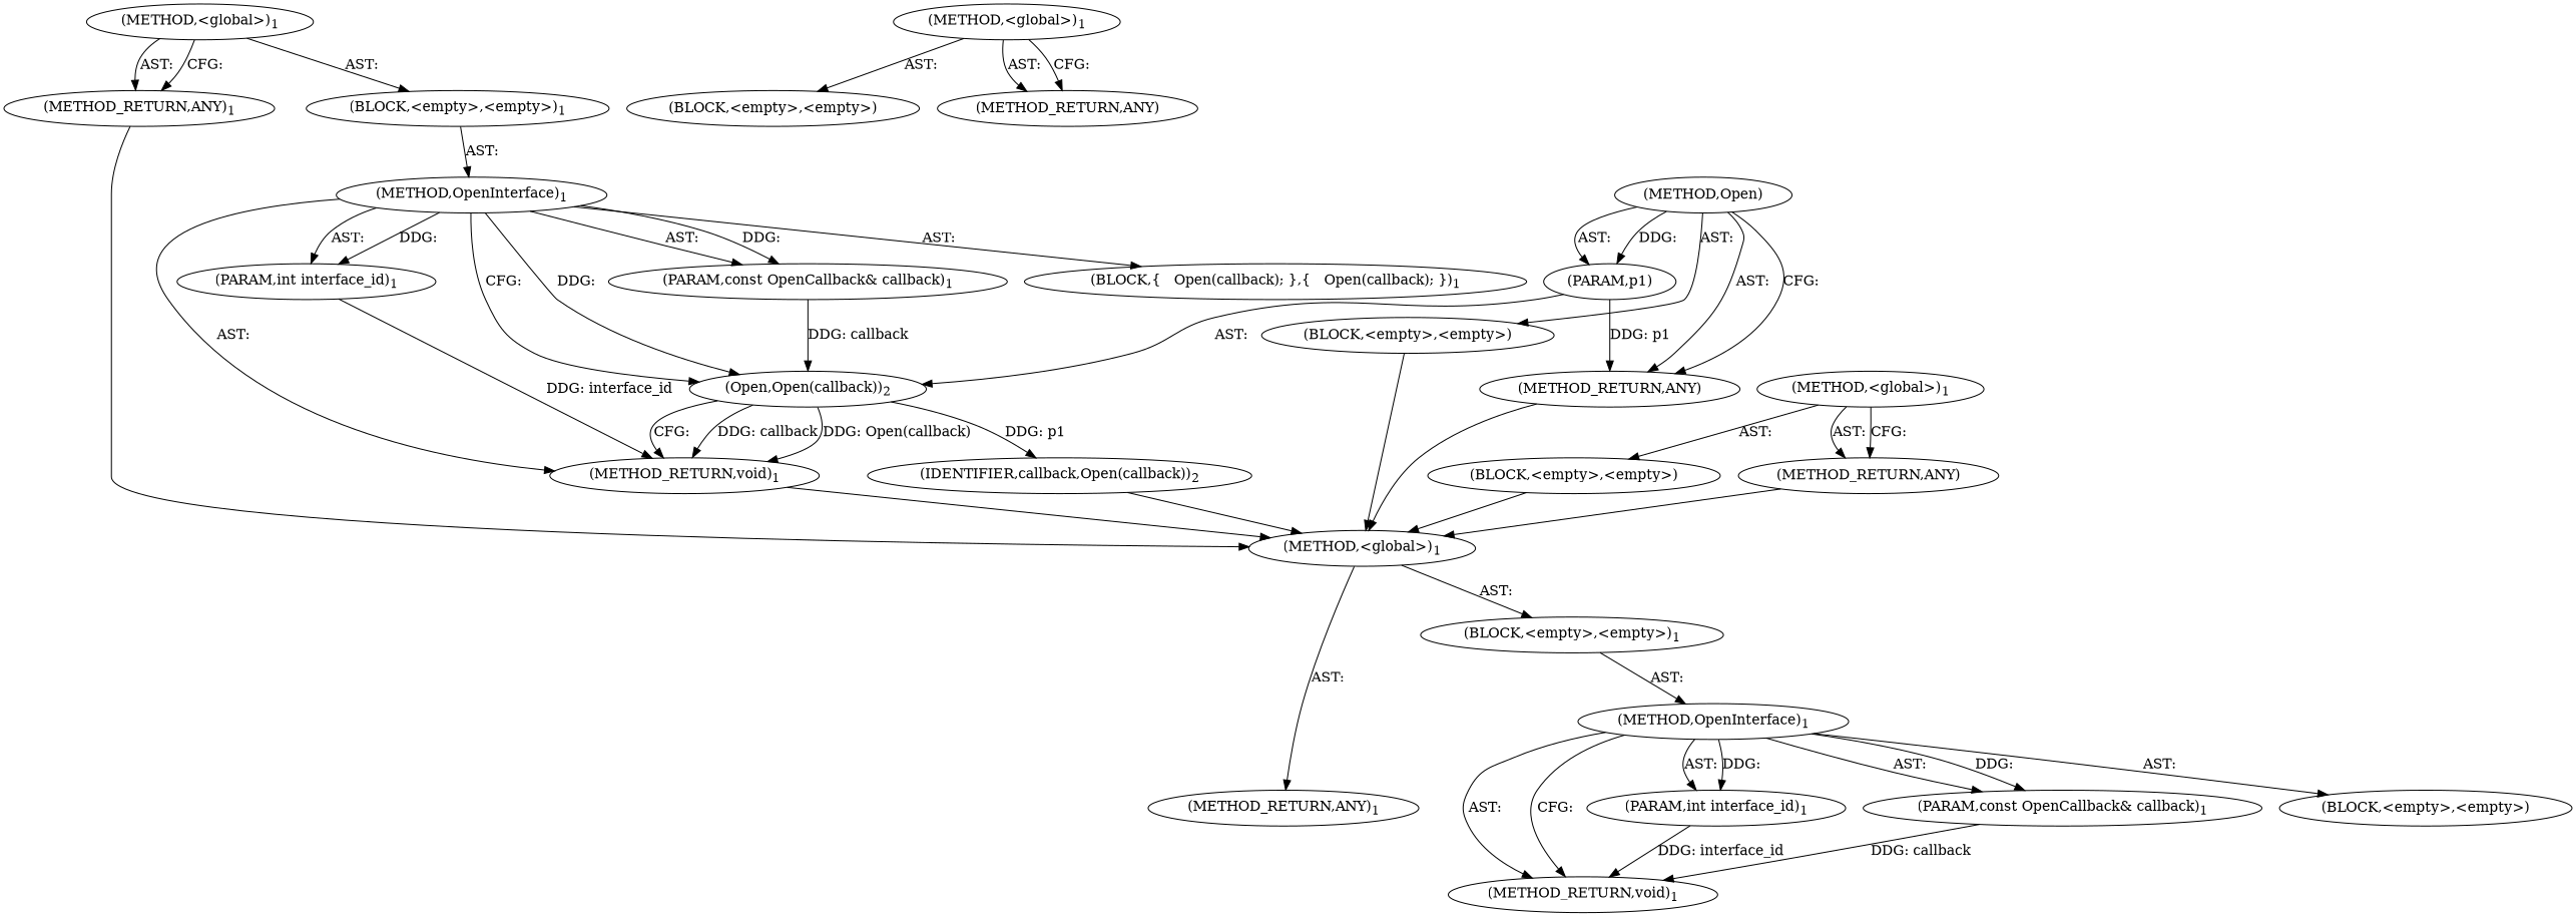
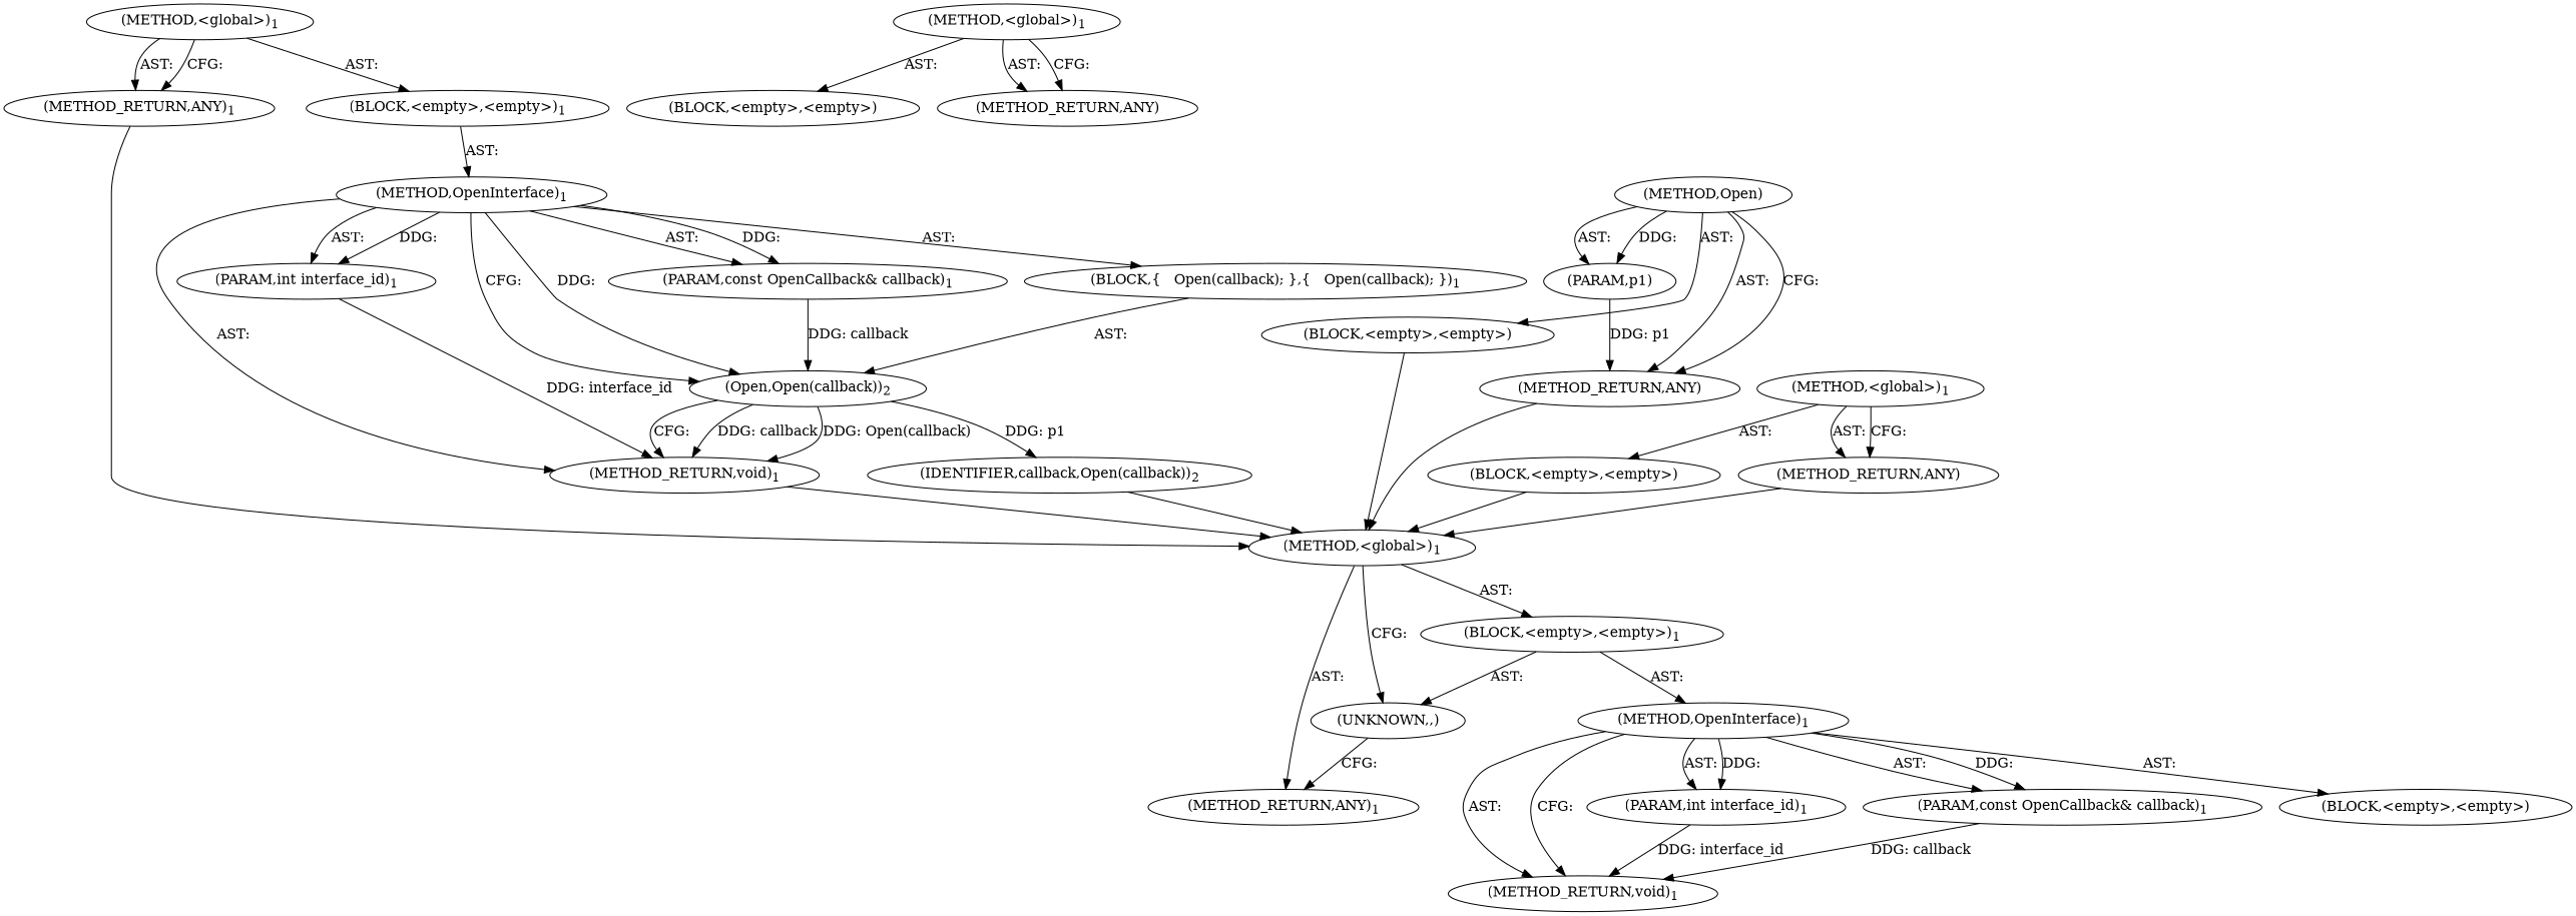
  digraph {
    n1 [label=<(METHOD,&lt;global&gt;)<SUB>1</SUB>>]
    n2 [label=<(BLOCK,&lt;empty&gt;,&lt;empty&gt;)<SUB>1</SUB>>]
    n3 [label=<(METHOD_RETURN,ANY)<SUB>1</SUB>>]
    n4 [label=<(METHOD,OpenInterface)<SUB>1</SUB>>]
    n5 [label=<(METHOD,&lt;global&gt;)<SUB>1</SUB>>]
    n6 [label=<(PARAM,int interface_id)<SUB>1</SUB>>]
    n7 [label=<(PARAM,const OpenCallback&amp; callback)<SUB>1</SUB>>]
    n8 [label=<(BLOCK,{   Open(callback); },{   Open(callback); })<SUB>1</SUB>>]
    n9 [label=<(Open,Open(callback))<SUB>2</SUB>>]
    n10 [label=<(METHOD_RETURN,void)<SUB>1</SUB>>]
    n11 [label=<(IDENTIFIER,callback,Open(callback))<SUB>2</SUB>>]
    n12 [label=<(BLOCK,&lt;empty&gt;,&lt;empty&gt;)<SUB>1</SUB>>]
+   n13 [label=<(UNKNOWN,,)>]
    n14 [label=<(METHOD_RETURN,ANY)<SUB>1</SUB>>]
    n15 [label=<(METHOD,Open)>]
    n16 [label=<(PARAM,p1)>]
    n17 [label=<(BLOCK,&lt;empty&gt;,&lt;empty&gt;)>]
    n18 [label=<(METHOD_RETURN,ANY)>]
    n19 [label=<(METHOD,&lt;global&gt;)<SUB>1</SUB>>]
    n20 [label=<(BLOCK,&lt;empty&gt;,&lt;empty&gt;)>]
    n21 [label=<(METHOD_RETURN,ANY)>]
    n22 [label=<(METHOD,OpenInterface)<SUB>1</SUB>>]
    n23 [label=<(PARAM,int interface_id)<SUB>1</SUB>>]
    n24 [label=<(PARAM,const OpenCallback&amp; callback)<SUB>1</SUB>>]
    n25 [label=<(BLOCK,&lt;empty&gt;,&lt;empty&gt;)>]
    n26 [label=<(METHOD_RETURN,void)<SUB>1</SUB>>]
    n27 [label=<(METHOD,&lt;global&gt;)<SUB>1</SUB>>]
    n28 [label=<(BLOCK,&lt;empty&gt;,&lt;empty&gt;)>]
    n29 [label=<(METHOD_RETURN,ANY)>]
    n1 -> n2 [label="AST: "]
    n1 -> n3 [label="AST: "]
    n1 -> n3 [label="CFG: "]
    n2 -> n4 [label="AST: "]
    n3 -> n5
    n4 -> n6 [label="AST: "]
    n4 -> n6 [label="DDG: "]
    n4 -> n7 [label="AST: "]
    n4 -> n7 [label="DDG: "]
    n4 -> n8 [label="AST: "]
    n4 -> n9 [label="CFG: "]
    n4 -> n9 [label="DDG: "]
    n4 -> n10 [label="AST: "]
    n5 -> n12 [label="AST: "]
+   n5 -> n13 [label="CFG: "]
    n5 -> n14 [label="AST: "]
    n6 -> n10 [label="DDG: interface_id"]
    n7 -> n9 [label="DDG: callback"]
-   n16 -> n9 [label="AST: "]
+   n8 -> n9 [label="AST: "]
    n9 -> n10 [label="CFG: "]
    n9 -> n10 [label="DDG: callback"]
    n9 -> n10 [label="DDG: Open(callback)"]
    n9 -> n11 [label="DDG: p1"]
    n10 -> n5
    n11 -> n5
+   n12 -> n13 [label="AST: "]
    n12 -> n22 [label="AST: "]
+   n13 -> n14 [label="CFG: "]
    n15 -> n16 [label="AST: "]
    n15 -> n16 [label="DDG: "]
    n15 -> n17 [label="AST: "]
    n15 -> n18 [label="AST: "]
    n15 -> n18 [label="CFG: "]
    n16 -> n18 [label="DDG: p1"]
    n17 -> n5
    n18 -> n5
    n19 -> n20 [label="AST: "]
    n19 -> n21 [label="AST: "]
    n19 -> n21 [label="CFG: "]
    n20 -> n5
    n21 -> n5
    n22 -> n23 [label="AST: "]
    n22 -> n23 [label="DDG: "]
    n22 -> n24 [label="AST: "]
    n22 -> n24 [label="DDG: "]
    n22 -> n25 [label="AST: "]
    n22 -> n26 [label="AST: "]
    n22 -> n26 [label="CFG: "]
    n23 -> n26 [label="DDG: interface_id"]
    n24 -> n26 [label="DDG: callback"]
    n27 -> n28 [label="AST: "]
    n27 -> n29 [label="AST: "]
    n27 -> n29 [label="CFG: "]
  }
